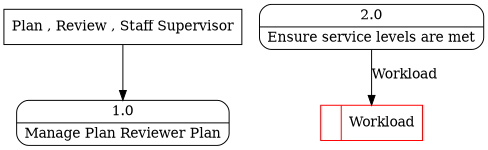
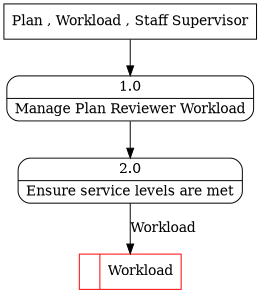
  digraph {
    node [shape=Mrecord]
-   n1 [label="Plan , Review , Staff Supervisor" shape=box]
-   n2 [label="{<f0> 1.0|<f1> Manage Plan Reviewer Plan }"]
+   n1 [label="Plan , Workload , Staff Supervisor" shape=box]
+   n2 [label="{<f0> 1.0|<f1> Manage Plan Reviewer Workload }"]
    n3 [label="{<f0> 2.0|<f1> Ensure service levels are met }"]
    n4 [color=red label="<f0>  |<f1> Workload " shape=record]
    n1 -> n2
+   n2 -> n3
    n3 -> n4 [label=Workload]
  }
